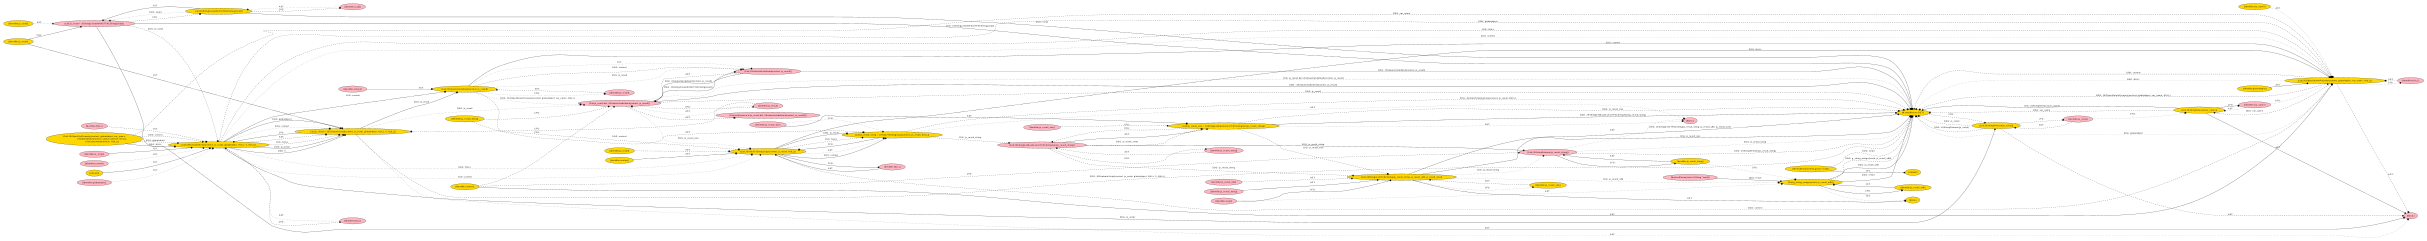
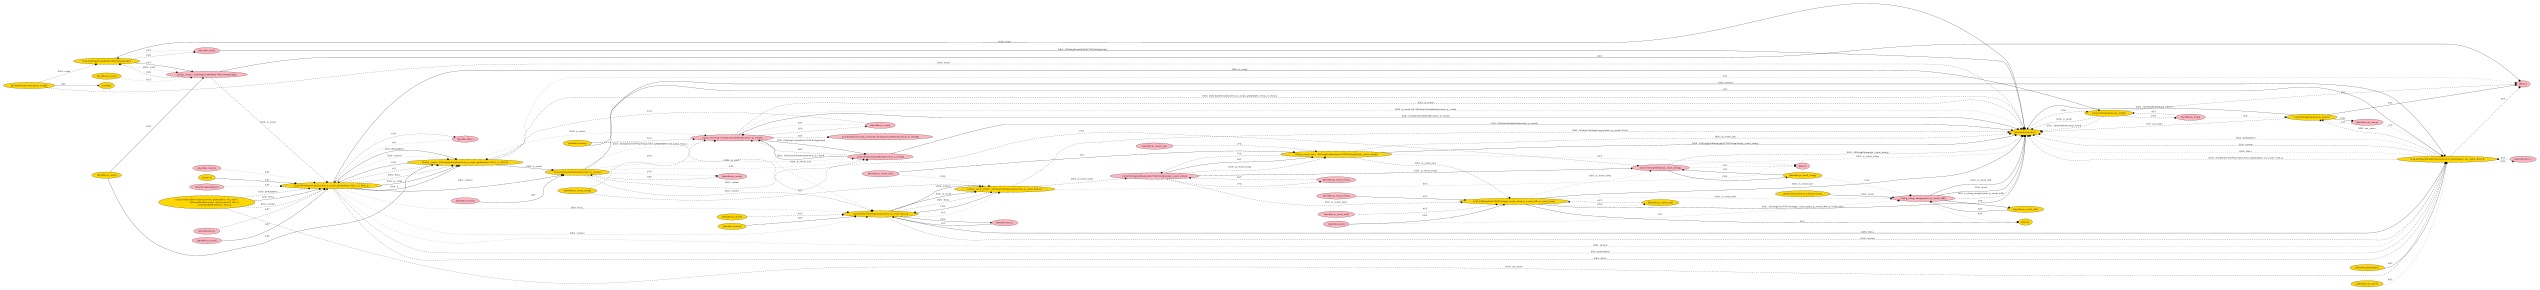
  digraph {
    fontname="Liberation Sans"
    rankdir=LR
    node [fillcolor=gold fontname="Liberation Sans" style=filled]
    edge [arrowhead=dot fontname="Liberation Sans" style=dashed]
    n1 [label="(MethodParameterIn,gchar *script)"]
    n2 [label="(Call,JSStringCreateWithUTF8CString(script))"]
    n3 [label="(MethodReturn,RET)"]
    n4 [label=1000803]
    n5 [fillcolor=lightpink label="(Call,js_script = JSStringCreateWithUTF8CString(script))"]
    n6 [fillcolor=lightpink label="(Identifier,script)"]
    n7 [label="(Call,JSStringRelease(js_script))"]
    n8 [label="(Call,JSEvaluateScript(context, js_script, globalobject, NULL, 0, NULL))"]
    n9 [fillcolor=lightpink label="(Block,)"]
    n10 [label="(Call,js_result = JSEvaluateScript(context, js_script, globalobject, NULL, 0, NULL))"]
    n11 [label="(Call,JSValueToStringCopy(context, js_result, NULL))"]
    n12 [label="(Call,JSObjectDeleteProperty(context, globalobject, var_name, NULL))"]
    n13 [label="(Call,JSValueIsUndefined(context, js_result))"]
    n14 [fillcolor=lightpink label="(Identifier,NULL)"]
    n15 [fillcolor=lightpink label="(Call,js_result && !JSValueIsUndefined(context, js_result))"]
    n16 [label="(Call,js_result_string = JSValueToStringCopy(context, js_result, NULL))"]
    n17 [fillcolor=lightpink label="(Identifier,NULL)"]
    n18 [label="(Call,JSStringRelease(var_name))"]
    n19 [fillcolor=lightpink label="(Identifier,NULL)"]
    n20 [fillcolor=lightpink label="(Call,!JSValueIsUndefined(context, js_result))"]
    n21 [fillcolor=lightpink label="(Identifier,js_result)"]
    n22 [fillcolor=lightpink label="(Identifier,js_script)"]
    n23 [fillcolor=lightpink label="(ControlStructure,if (js_result && !JSValueIsUndefined(context, js_result)))"]
    n24 [fillcolor=lightpink label="(Identifier,js_result)"]
    n25 [fillcolor=lightpink label="(Call,JSStringGetMaximumUTF8CStringSize(js_result_string))"]
    n26 [fillcolor=lightpink label="(Block,)"]
    n27 [label="(Call,js_result_size = JSStringGetMaximumUTF8CStringSize(js_result_string))"]
    n28 [label="(Call,JSStringGetUTF8CString(js_result_string, js_result_utf8, js_result_size))"]
    n29 [fillcolor=lightpink label="(Call,JSStringRelease(js_result_string))"]
    n30 [fillcolor=lightpink label="(Identifier,js_result_string)"]
-   n31 [label="(Call,g_string_assign(result, js_result_utf8))"]
+   n31 [fillcolor=lightpink label="(Call,g_string_assign(result, js_result_utf8))"]
    n32 [label="(Identifier,js_result_size)"]
    n33 [label="(Block,)"]
    n34 [label="(Identifier,js_result_string)"]
    n35 [label="(Identifier,js_result_utf8)"]
    n36 [fillcolor=lightpink label="(Identifier,var_name)"]
    n37 [label="(Identifier,js_result)"]
    n38 [label="(Identifier,globalobject)"]
    n39 [fillcolor=lightpink label="(Identifier,js_script)"]
    n40 [label="(Call,JSObjectSetProperty(context, globalobject, var_name,\n                        JSObjectMake(context, uzbl.js.classref, NULL),\n                        kJSClassAttributeNone, NULL))"]
    n41 [fillcolor=lightpink label="(Identifier,js_result_string)"]
    n42 [label="(Identifier,var_name)"]
    n43 [fillcolor=lightpink label="(Identifier,context)"]
    n44 [fillcolor=lightpink label="(Identifier,context)"]
    n45 [label="(Literal,0)"]
    n46 [fillcolor=lightpink label="(Identifier,globalobject)"]
    n47 [fillcolor=lightpink label="(Identifier,js_result_size)"]
    n48 [label="(Identifier,js_result_string)"]
-   n49 [fillcolor=lightpink label="(MethodParameterIn,GString *result)"]
+   n49 [label="(MethodParameterIn,GString *result)"]
    n50 [fillcolor=lightpink label="(Identifier,NULL)"]
    n51 [fillcolor=lightpink label="(Identifier,js_result_size)"]
    n52 [label="(Identifier,js_script)"]
    n53 [label="(Identifier,js_result)"]
    n54 [fillcolor=lightpink label="(Identifier,result)"]
    n55 [label="(Identifier,context)"]
    n56 [label="(Identifier,context)"]
    n57 [fillcolor=lightpink label="(Identifier,js_result_utf8)"]
+   n1 -> n2 [arrowhead=box label="DDG: script"]
    n1 -> n3 [label="DDG: script"]
    n1 -> n4 [label="AST: " style=solid]
    n2 -> n3 [label="DDG: script" style=solid]
    n2 -> n5 [label="AST: " style=solid]
    n2 -> n5 [label="DDG: script" style=dotted]
    n2 -> n6 [arrowhead=box label="CFG: "]
    n3 -> n7 [label="CFG: "]
    n5 -> n2 [arrowhead=box label="CFG: "]
-   n5 -> n3 [arrowhead=box label="DDG: JSStringCreateWithUTF8CString(script)" style=solid]
+   n6 -> n3 [arrowhead=box label="DDG: JSStringCreateWithUTF8CString(script)" style=solid]
    n5 -> n8 [arrowhead=box label="DDG: js_script"]
    n5 -> n9 [arrowhead=box label="AST: " style=solid]
    n6 -> n2 [label="AST: " style=dotted]
    n7 -> n3 [arrowhead=box label="DDG: js_script"]
    n7 -> n3 [label="DDG: JSStringRelease(js_script)"]
    n7 -> n9 [label="AST: "]
    n7 -> n22 [arrowhead=box label="CFG: "]
    n8 -> n7 [label="DDG: js_script" style=solid]
    n8 -> n10 [arrowhead=box label="AST: "]
    n8 -> n10 [arrowhead=box label="DDG: NULL"]
    n8 -> n10 [arrowhead=box label="DDG: js_script" style=solid]
    n8 -> n10 [arrowhead=box label="DDG: 0" style=solid]
    n8 -> n10 [arrowhead=box label="DDG: globalobject" style=solid]
    n8 -> n10 [arrowhead=box label="DDG: context" style=dotted]
    n8 -> n11 [label="DDG: context" style=dotted]
    n8 -> n11 [arrowhead=box label="DDG: NULL" style=dotted]
    n8 -> n12 [arrowhead=box label="DDG: context" style=dotted]
    n8 -> n12 [arrowhead=box label="DDG: globalobject"]
    n8 -> n12 [label="DDG: NULL"]
    n8 -> n13 [arrowhead=box label="DDG: context" style=solid]
    n8 -> n14 [label="CFG: "]
    n10 -> n3 [arrowhead=box label="DDG: JSEvaluateScript(context, js_script, globalobject, NULL, 0, NULL)"]
    n10 -> n8 [label="CFG: " style=solid]
    n10 -> n9 [arrowhead=box label="AST: " style=dotted]
    n10 -> n13 [arrowhead=box label="DDG: js_result" style=solid]
    n10 -> n15 [label="DDG: js_result" style=dotted]
    n11 -> n12 [arrowhead=box label="DDG: context"]
    n11 -> n12 [label="DDG: NULL" style=solid]
    n11 -> n16 [arrowhead=box label="AST: " style=dotted]
    n11 -> n16 [label="DDG: context" style=solid]
    n11 -> n16 [arrowhead=box label="DDG: js_result" style=solid]
    n11 -> n16 [label="DDG: NULL"]
    n11 -> n17 [label="CFG: " style=solid]
    n12 -> n3 [label="DDG: globalobject" style=dotted]
    n12 -> n3 [label="DDG: context"]
    n12 -> n3 [arrowhead=box label="DDG: NULL" style=dotted]
    n12 -> n3 [arrowhead=box label="DDG: JSObjectDeleteProperty(context, globalobject, var_name, NULL)"]
    n12 -> n9 [arrowhead=box label="AST: "]
    n12 -> n18 [label="DDG: var_name"]
    n12 -> n19 [label="CFG: " style=dotted]
    n13 -> n11 [arrowhead=box label="DDG: context"]
    n13 -> n12 [arrowhead=box label="DDG: context" style=solid]
    n13 -> n15 [arrowhead=box label="DDG: JSObjectDeleteProperty(context, globalobject, var_name, NULL)" style=dotted]
    n13 -> n20 [label="AST: " style=dotted]
    n13 -> n20 [arrowhead=box label="DDG: context"]
    n13 -> n20 [label="DDG: js_result" style=dotted]
    n13 -> n21 [arrowhead=box label="CFG: " style=dotted]
    n14 -> n8 [label="AST: " style=dotted]
    n15 -> n3 [arrowhead=box label="DDG: !JSValueIsUndefined(context, js_result)" style=solid]
    n15 -> n3 [arrowhead=box label="DDG: js_result"]
    n15 -> n3 [arrowhead=box label="DDG: js_result && !JSValueIsUndefined(context, js_result)" style=dotted]
    n15 -> n11 [arrowhead=box label="DDG: js_result_size" style=dotted]
    n15 -> n20 [arrowhead=box label="DDG: JSStringCreateWithUTF8CString(script)" style=solid]
    n15 -> n23 [arrowhead=box label="AST: "]
    n15 -> n24 [label="CFG: "]
    n16 -> n3 [arrowhead=box label="DDG: JSValueToStringCopy(context, js_result, NULL)"]
    n16 -> n11 [arrowhead=box label="CFG: " style=solid]
    n16 -> n25 [label="DDG: js_result_string"]
    n16 -> n26 [arrowhead=box label="AST: " style=dotted]
    n17 -> n11 [label="AST: " style=solid]
    n18 -> n3 [label="DDG: JSStringRelease(var_name)" style=solid]
    n18 -> n3 [arrowhead=box label="DDG: var_name"]
    n18 -> n9 [label="AST: " style=solid]
    n18 -> n36 [arrowhead=box label="CFG: " style=solid]
    n19 -> n12 [arrowhead=box label="AST: "]
    n20 -> n3 [arrowhead=box label="DDG: JSValueIsUndefined(context, js_result)" style=solid]
    n20 -> n15 [label="AST: "]
    n20 -> n15 [label="DDG: JSValueIsUndefined(context, js_result)" style=solid]
    n21 -> n13 [label="AST: "]
    n22 -> n7 [label="AST: "]
    n22 -> n18 [arrowhead=box label="CFG: " style=dotted]
    n24 -> n10 [arrowhead=box label="CFG: "]
    n24 -> n15 [arrowhead=box label="AST: " style=dotted]
    n25 -> n27 [label="AST: " style=solid]
    n25 -> n27 [arrowhead=box label="DDG: js_result_string"]
    n25 -> n28 [label="DDG: js_result_string"]
    n25 -> n29 [label="DDG: js_result_string" style=solid]
    n25 -> n30 [label="CFG: "]
    n27 -> n3 [arrowhead=box label="DDG: js_result_size"]
    n27 -> n3 [arrowhead=box label="DDG: JSStringGetMaximumUTF8CStringSize(js_result_string)" style=solid]
    n27 -> n25 [label="CFG: "]
    n27 -> n26 [label="AST: " style=dotted]
    n27 -> n28 [arrowhead=box label="DDG: js_result_size"]
    n28 -> n3 [label="DDG: js_result_size" style=solid]
    n28 -> n3 [label="DDG: JSStringGetUTF8CString(js_result_string, js_result_utf8, js_result_size)" style=solid]
    n28 -> n29 [label="DDG: js_result_string" style=dotted]
    n28 -> n31 [arrowhead=box label="DDG: js_result_utf8" style=dotted]
    n28 -> n32 [label="CFG: " style=dotted]
    n28 -> n33 [label="AST: " style=solid]
    n29 -> n3 [label="DDG: JSStringRelease(js_result_string)"]
    n29 -> n3 [arrowhead=box label="DDG: js_result_string" style=dotted]
    n29 -> n26 [label="AST: " style=dotted]
    n29 -> n34 [label="CFG: " style=solid]
    n30 -> n25 [label="AST: "]
    n31 -> n3 [label="DDG: g_string_assign(result, js_result_utf8)"]
    n31 -> n3 [arrowhead=box label="DDG: js_result_utf8" style=solid]
    n31 -> n3 [label="DDG: result" style=solid]
    n31 -> n33 [arrowhead=box label="AST: " style=dotted]
    n31 -> n35 [arrowhead=box label="CFG: " style=solid]
    n32 -> n28 [label="AST: "]
    n34 -> n29 [label="AST: " style=solid]
    n34 -> n31 [arrowhead=box label="CFG: " style=dotted]
    n35 -> n31 [arrowhead=box label="AST: " style=solid]
    n36 -> n12 [label="CFG: " style=dotted]
    n36 -> n18 [label="AST: " style=dotted]
    n37 -> n11 [arrowhead=box label="AST: "]
    n38 -> n12 [label="AST: " style=solid]
    n39 -> n8 [label="AST: " style=solid]
    n40 -> n8 [label="DDG: context"]
    n40 -> n8 [label="DDG: globalobject"]
    n40 -> n8 [arrowhead=box label="DDG: NULL" style=solid]
    n40 -> n12 [arrowhead=box label="DDG: var_name"]
    n41 -> n28 [label="AST: " style=solid]
    n42 -> n12 [label="AST: " style=dotted]
    n43 -> n8 [label="AST: " style=dotted]
    n44 -> n13 [arrowhead=box label="AST: " style=solid]
    n45 -> n8 [arrowhead=box label="AST: " style=solid]
    n46 -> n8 [arrowhead=box label="AST: " style=dotted]
    n47 -> n16 [label="CFG: " style=dotted]
    n47 -> n27 [arrowhead=box label="AST: " style=solid]
    n48 -> n15 [label="CFG: "]
    n48 -> n16 [arrowhead=box label="AST: "]
    n49 -> n31 [label="DDG: result" style=solid]
    n50 -> n8 [arrowhead=box label="AST: "]
    n51 -> n27 [label="CFG: "]
    n52 -> n5 [label="AST: " style=dotted]
    n53 -> n5 [label="CFG: " style=solid]
    n53 -> n10 [label="AST: " style=solid]
    n54 -> n28 [label="CFG: " style=solid]
    n54 -> n31 [arrowhead=box label="AST: " style=dotted]
    n55 -> n11 [arrowhead=box label="AST: " style=solid]
    n56 -> n12 [arrowhead=box label="AST: " style=solid]
    n56 -> n15 [label="CFG: "]
    n56 -> n29 [label="CFG: "]
    n57 -> n28 [label="AST: "]
  }
